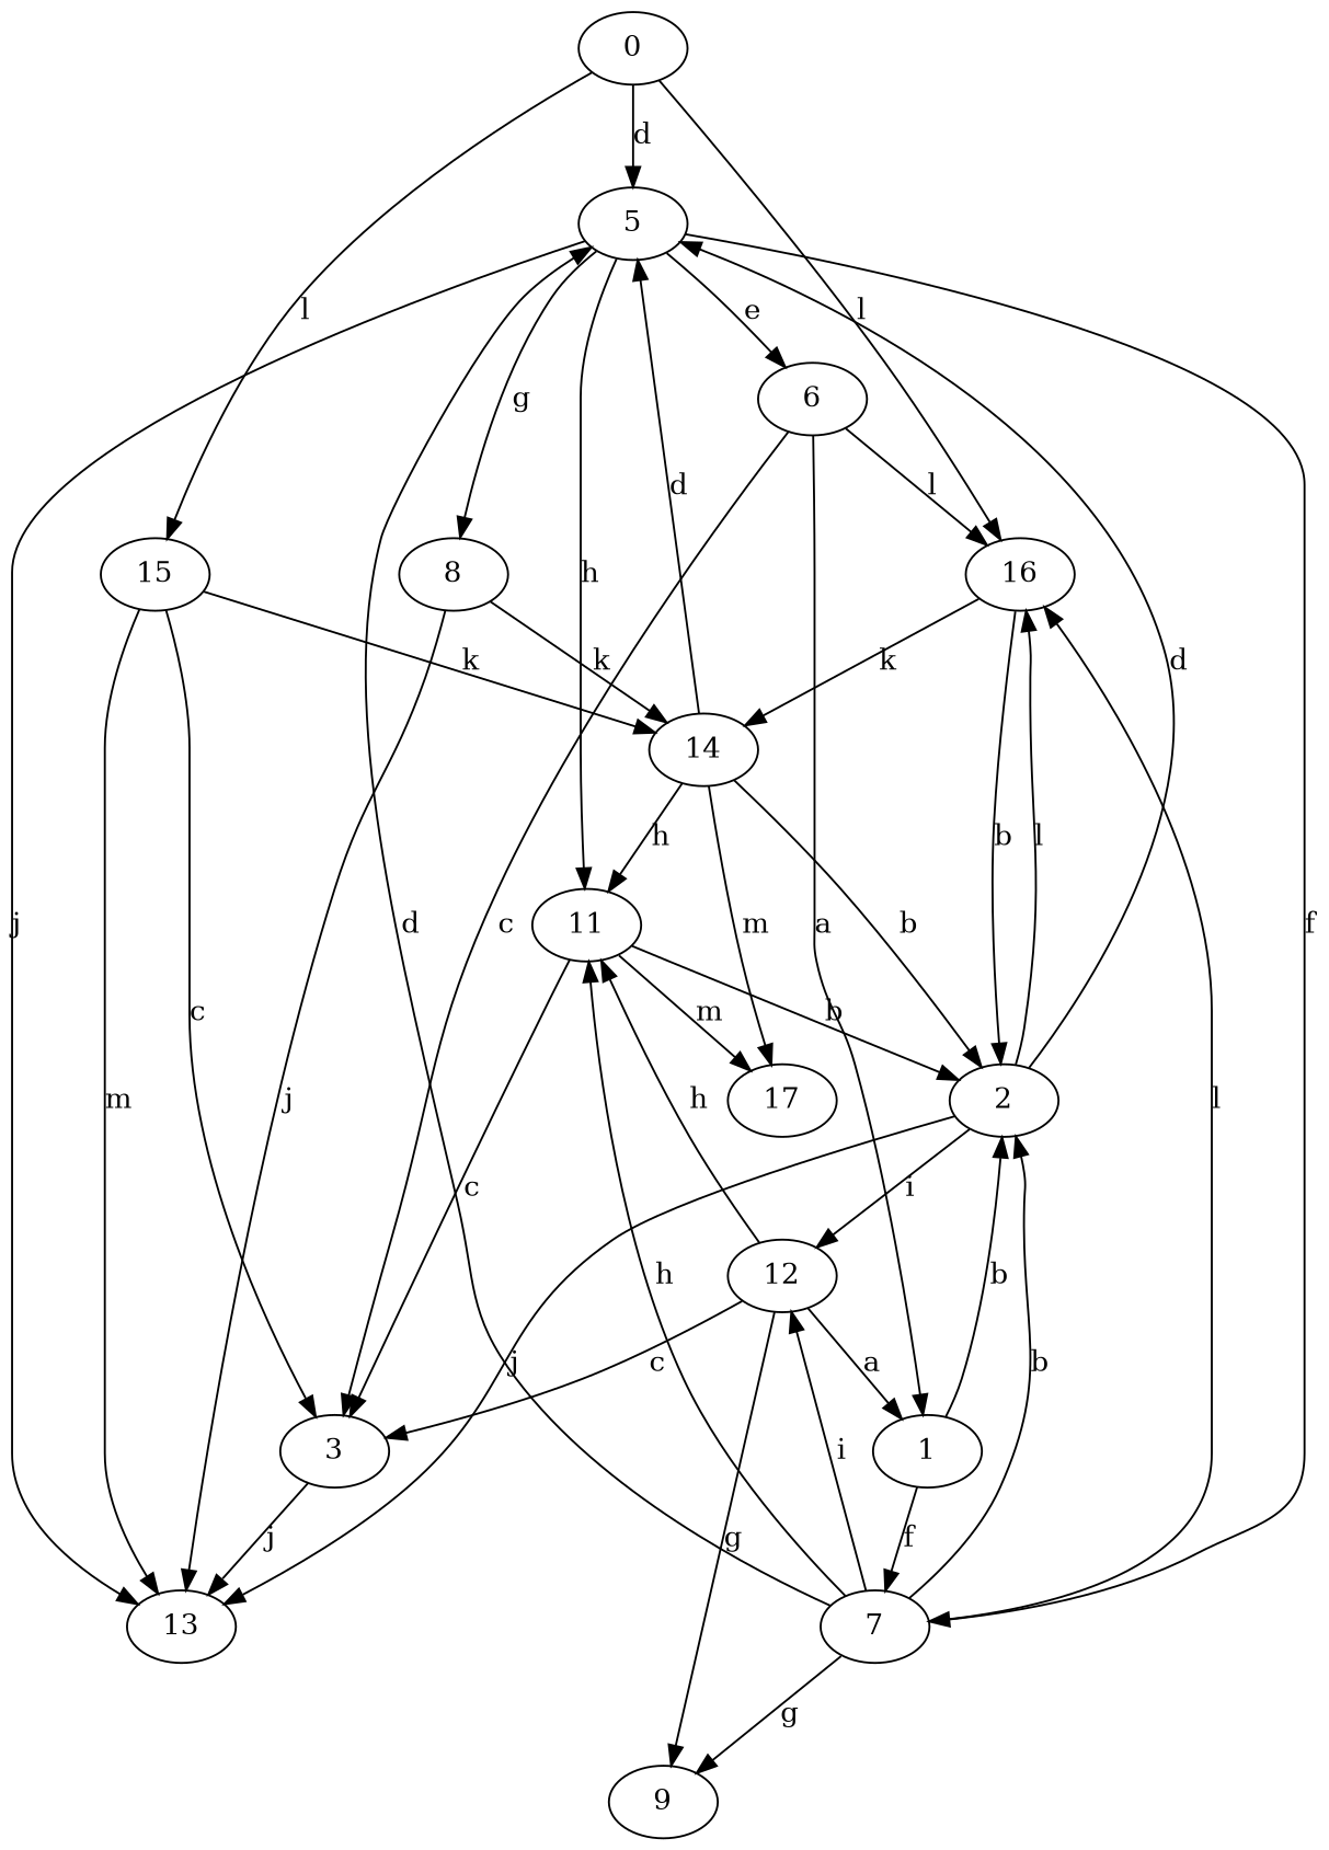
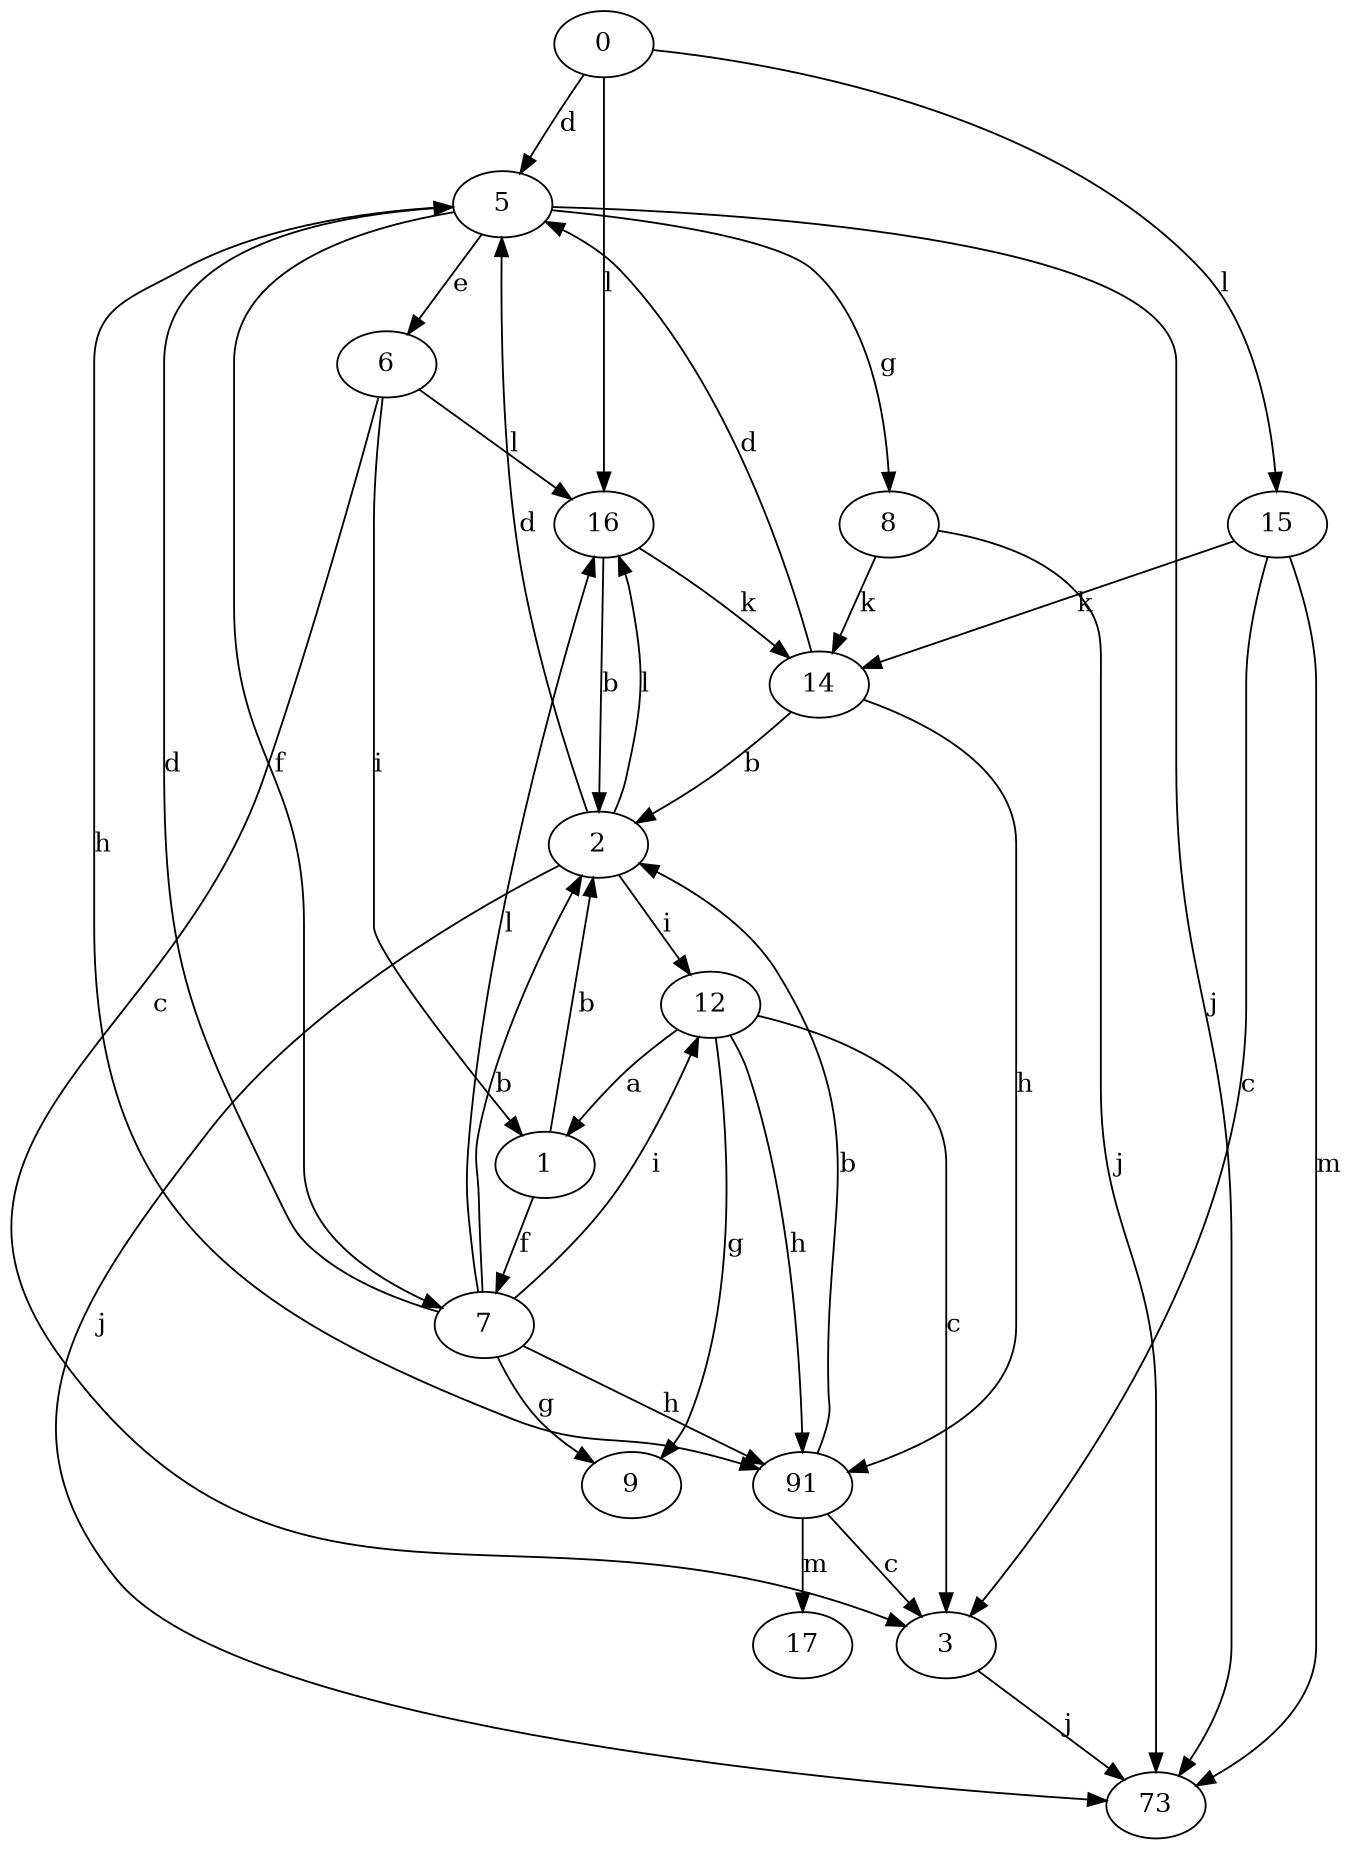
  strict digraph {
    0
    5
    15
    16
-   13
+   13 [label=73]
    6
    7
    8
-   11
+   11 [label=91]
    3
    14
    2
    1
    12
    9
    17
    0 -> 5 [label=d]
    0 -> 15 [label=l]
    0 -> 16 [label=l]
    5 -> 13 [label=j]
    5 -> 6 [label=e]
    5 -> 7 [label=f]
    5 -> 8 [label=g]
    5 -> 11 [label=h]
    15 -> 13 [label=m]
    15 -> 3 [label=c]
    15 -> 14 [label=k]
    16 -> 14 [label=k]
    16 -> 2 [label=b]
    6 -> 16 [label=l]
    6 -> 3 [label=c]
-   6 -> 1 [label=a]
+   6 -> 1 [label=i]
    7 -> 5 [label=d]
    7 -> 16 [label=l]
    7 -> 11 [label=h]
    7 -> 2 [label=b]
    7 -> 12 [label=i]
    7 -> 9 [label=g]
    8 -> 13 [label=j]
    8 -> 14 [label=k]
    11 -> 3 [label=c]
    11 -> 2 [label=b]
    11 -> 17 [label=m]
    3 -> 13 [label=j]
    14 -> 5 [label=d]
    14 -> 11 [label=h]
    14 -> 2 [label=b]
-   14 -> 17 [label=m]
    2 -> 5 [label=d]
    2 -> 16 [label=l]
    2 -> 13 [label=j]
    2 -> 12 [label=i]
    1 -> 7 [label=f]
    1 -> 2 [label=b]
    12 -> 11 [label=h]
    12 -> 3 [label=c]
    12 -> 1 [label=a]
    12 -> 9 [label=g]
  }
